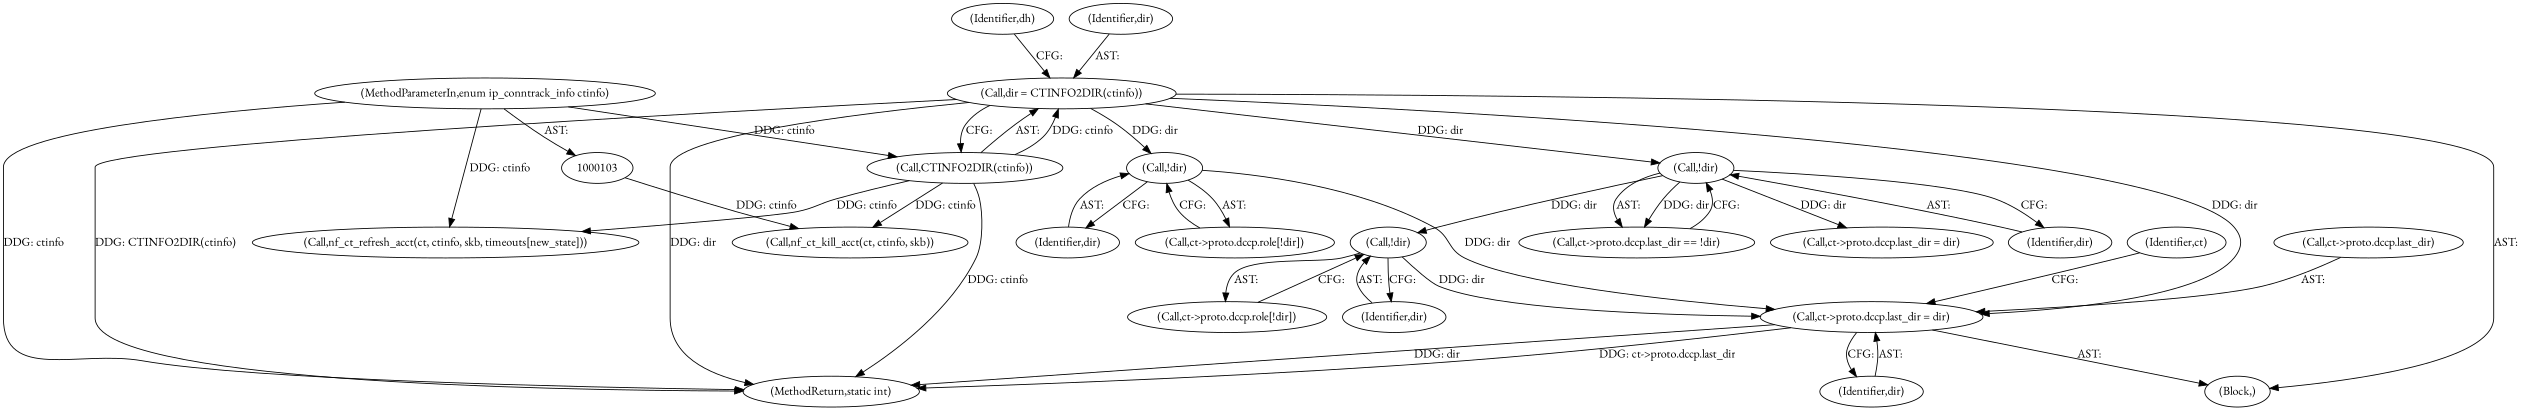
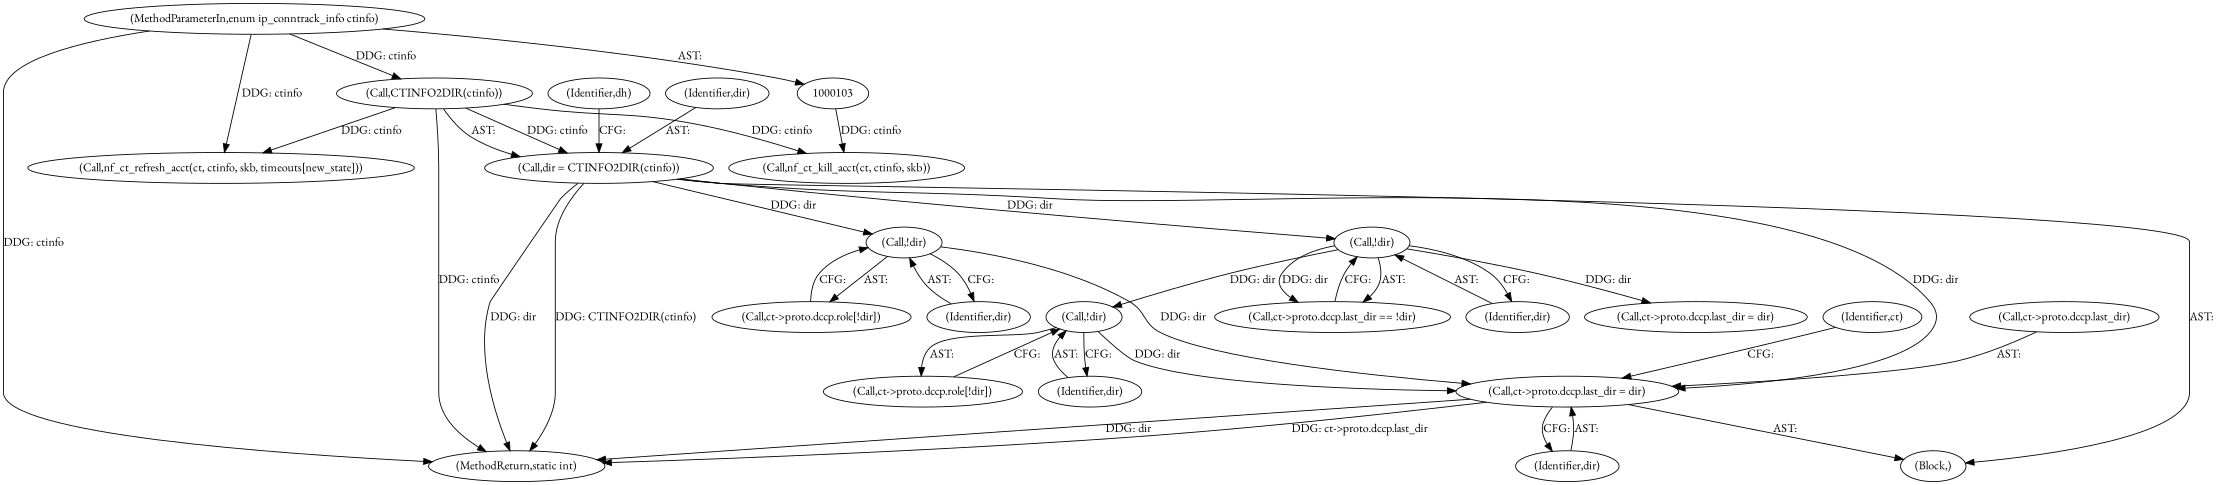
  digraph {
    fontname="EB Garamond"
    node [fontname="EB Garamond"]
    edge [fontname="EB Garamond"]
    n1 [label="(Call,ct->proto.dccp.last_dir = dir)"]
    n2 [label="(MethodReturn,static int)"]
    n3 [label="(Block,)"]
    n4 [label="(Identifier,dir)"]
    n5 [label="(Call,!dir)"]
    n6 [label="(Call,ct->proto.dccp.role[!dir])"]
    n7 [label="(Identifier,dir)"]
    n8 [label="(Call,dir = CTINFO2DIR(ctinfo))"]
    n9 [label="(Call,CTINFO2DIR(ctinfo))"]
    n10 [label="(Call,!dir)"]
    n11 [label="(Call,nf_ct_refresh_acct(ct, ctinfo, skb, timeouts[new_state]))"]
    n12 [label="(Call,nf_ct_kill_acct(ct, ctinfo, skb))"]
    n13 [label="(Call,!dir)"]
    n14 [label="(Identifier,dir)"]
    n15 [label="(Call,ct->proto.dccp.last_dir == !dir)"]
    n16 [label="(Call,ct->proto.dccp.last_dir = dir)"]
    n17 [label="(MethodParameterIn,enum ip_conntrack_info ctinfo)"]
    1000103
    n19 [label="(Identifier,dir)"]
    n20 [label="(Call,ct->proto.dccp.role[!dir])"]
    n21 [label="(Call,ct->proto.dccp.last_dir)"]
    n22 [label="(Identifier,dh)"]
    n23 [label="(Identifier,dir)"]
    n24 [label="(Identifier,ct)"]
    n1 -> n2 [label="DDG: dir"]
    n1 -> n2 [label="DDG: ct->proto.dccp.last_dir"]
    n1 -> n3 [label="AST: "]
    n1 -> n4 [label="CFG: "]
    n4 -> n1 [label="AST: "]
    n5 -> n1 [label="DDG: dir"]
    n5 -> n6 [label="AST: "]
    n5 -> n7 [label="CFG: "]
    n6 -> n5 [label="CFG: "]
    n7 -> n5 [label="AST: "]
    n8 -> n1 [label="DDG: dir"]
    n8 -> n2 [label="DDG: CTINFO2DIR(ctinfo)"]
    n8 -> n2 [label="DDG: dir"]
    n8 -> n3 [label="AST: "]
    n8 -> n5 [label="DDG: dir"]
-   n8 -> n9 [label="CFG: "]
    n8 -> n10 [label="DDG: dir"]
    n9 -> n2 [label="DDG: ctinfo"]
    n9 -> n8 [label="AST: "]
    n9 -> n8 [label="DDG: ctinfo"]
    n9 -> n11 [label="DDG: ctinfo"]
    n9 -> n12 [label="DDG: ctinfo"]
    n10 -> n13 [label="DDG: dir"]
    n10 -> n14 [label="CFG: "]
    n10 -> n15 [label="AST: "]
    n10 -> n15 [label="DDG: dir"]
    n10 -> n16 [label="DDG: dir"]
    n13 -> n1 [label="DDG: dir"]
    n13 -> n19 [label="CFG: "]
    n13 -> n20 [label="AST: "]
    n14 -> n10 [label="AST: "]
    n15 -> n10 [label="CFG: "]
    n17 -> n2 [label="DDG: ctinfo"]
    n17 -> n9 [label="DDG: ctinfo"]
    n17 -> n11 [label="DDG: ctinfo"]
    n17 -> 1000103 [label="AST: "]
    1000103 -> n12 [label="DDG: ctinfo"]
    n19 -> n13 [label="AST: "]
    n20 -> n13 [label="CFG: "]
    n21 -> n1 [label="AST: "]
    n22 -> n8 [label="CFG: "]
    n23 -> n8 [label="AST: "]
    n24 -> n1 [label="CFG: "]
  }
